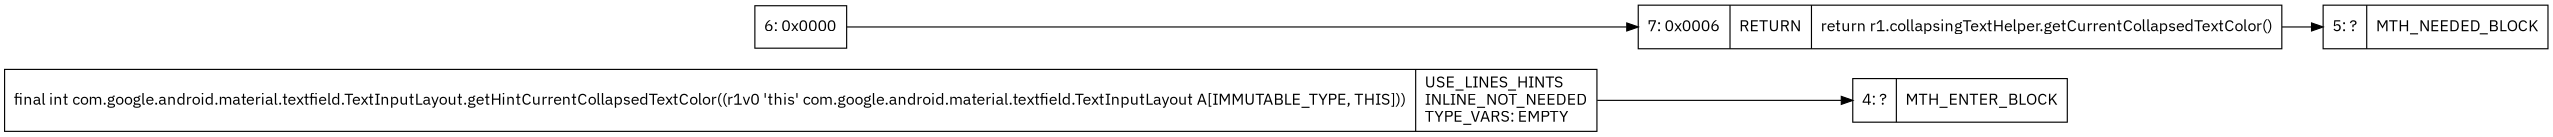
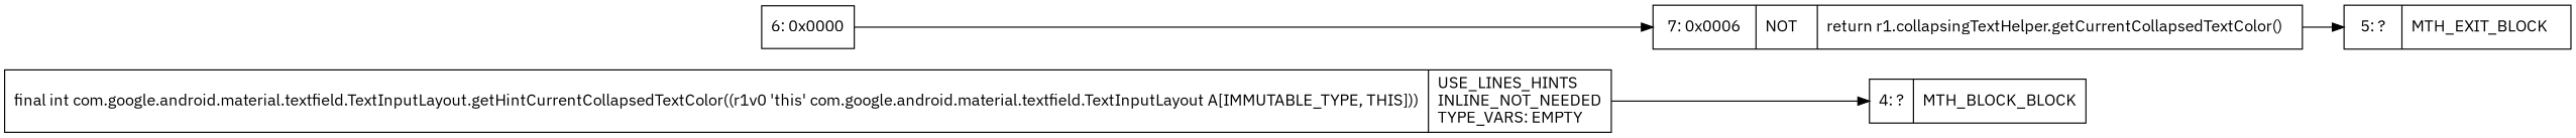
  digraph {
    fontname="IBM Plex Sans"
    rankdir=LR
    node [fontname="IBM Plex Sans" shape=record]
    edge [fontname="IBM Plex Sans"]
-   n1 [label="{4\:\ ?|MTH_ENTER_BLOCK\l}"]
+   n1 [label="{4\:\ ?|MTH_BLOCK_BLOCK\l}"]
    n2 [label="{6\:\ 0x0000}"]
-   n3 [label="{7\:\ 0x0006|RETURN\l|return r1.collapsingTextHelper.getCurrentCollapsedTextColor()\l}"]
-   n4 [label="{5\:\ ?|MTH_NEEDED_BLOCK\l}"]
+   n3 [label="{7\:\ 0x0006|NOT\l|return r1.collapsingTextHelper.getCurrentCollapsedTextColor()\l}"]
+   n4 [label="{5\:\ ?|MTH_EXIT_BLOCK\l}"]
    n5 [label="{final int com.google.android.material.textfield.TextInputLayout.getHintCurrentCollapsedTextColor((r1v0 'this' com.google.android.material.textfield.TextInputLayout A[IMMUTABLE_TYPE, THIS]))  | USE_LINES_HINTS\lINLINE_NOT_NEEDED\lTYPE_VARS: EMPTY\l}"]
    n2 -> n3
    n3 -> n4
    n5 -> n1
  }
